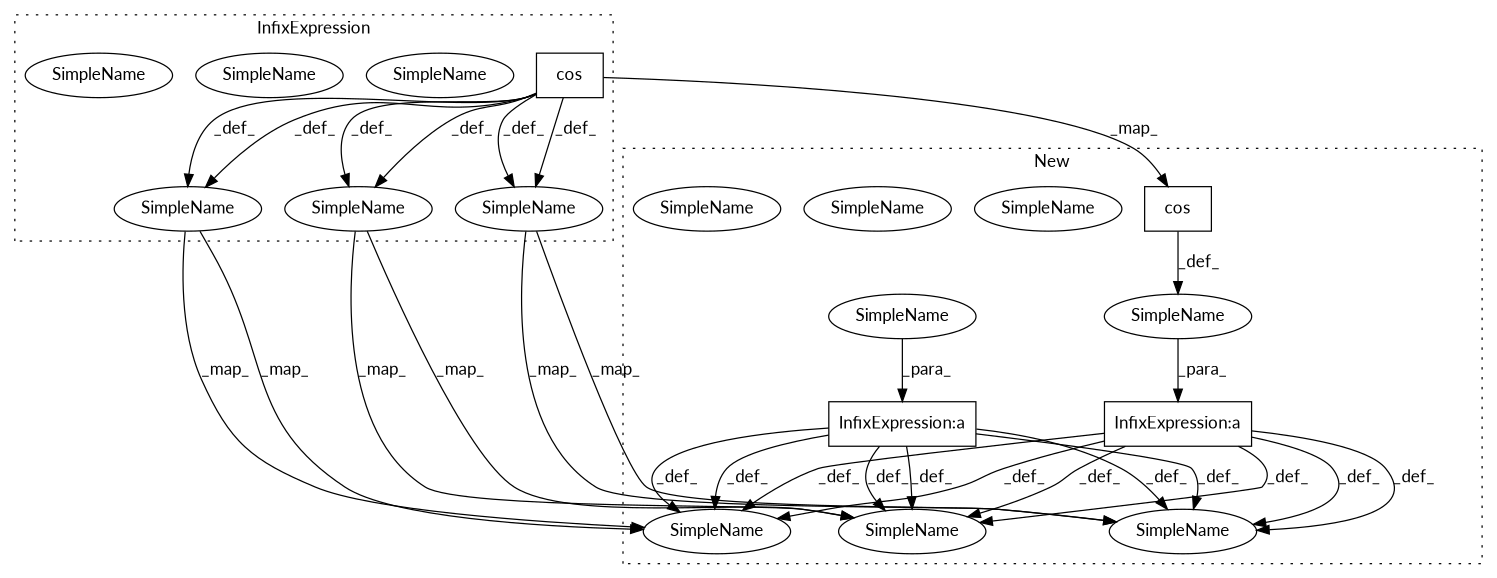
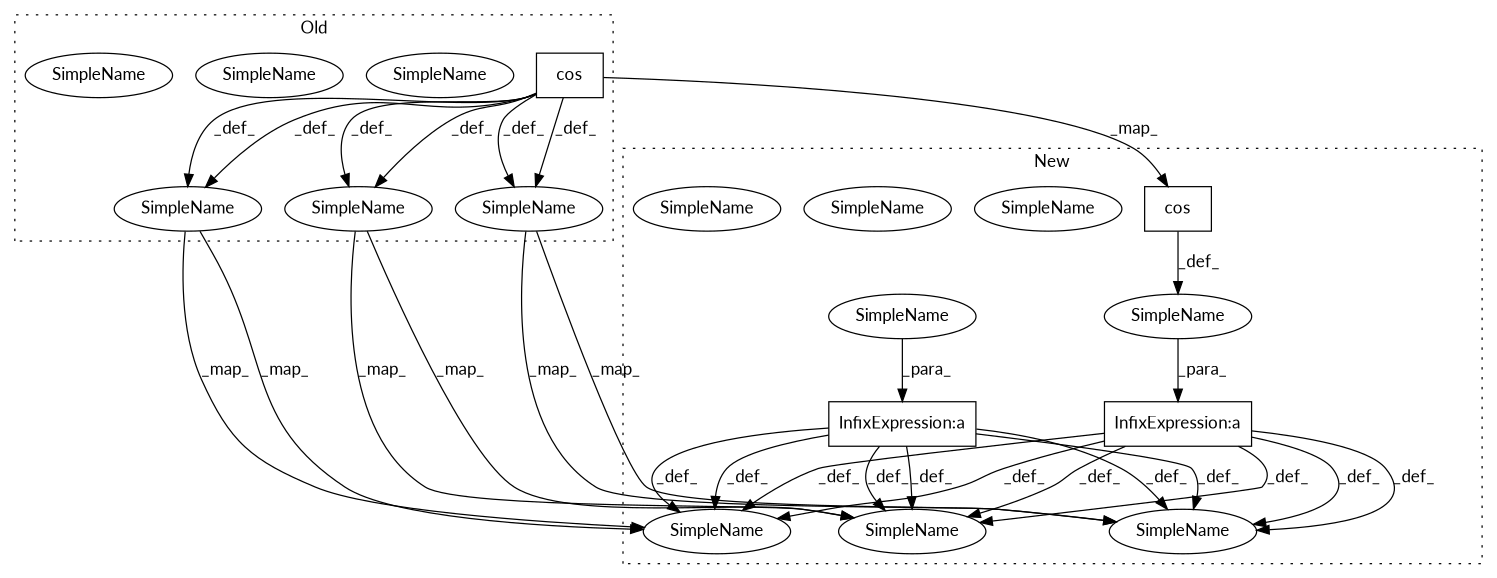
  digraph {
    fontname=Lato
    node [a=42 l=11 s=11803 shape=ellipse fontname=Lato]
    edge [fontname=Lato]
    n1 [a=32 l="4,1" label=cos s="11647,11672" shape=box]
    n2 [label=SimpleName]
    n3 [label=SimpleName]
    n4 [l=13 label=SimpleName s=12976]
    n5 [l=13 label=SimpleName s=12976]
    n6 [l=25 label=SimpleName s=11568]
    n7 [l=25 label=SimpleName s=11568]
    n8 [a=32 l="4,1" label=cos s="12363,12388" shape=box]
    n9 [label=SimpleName s=12693]
    n10 [label=SimpleName s=12693]
    n11 [l=13 label=SimpleName s=13858]
    n12 [l=13 label=SimpleName s=13858]
    n13 [l=25 label=SimpleName s=12307]
    n14 [l=25 label=SimpleName s=12307]
    n15 [a=27 l=3 label="InfixExpression:a" s=12459 shape=box]
    n16 [l=29 label=SimpleName s=12462]
    n17 [label=SimpleName l="" s=""]
    n18 [a=27 l=3 label="InfixExpression:a" s=12389 shape=box]
    subgraph cluster_1 {
-     label=InfixExpression
+     label=Old
      style=dotted
      n1
      n2
      n3
      n4
      n5
      n6
      n7
    }
    subgraph cluster_2 {
      label=New
      style=dotted
      n8
      n9
      n10
      n11
      n12
      n13
      n14
      n15
      n16
      n17
      n18
    }
    n1 -> n3 [label=_def_]
    n1 -> n3 [label=_def_]
    n1 -> n5 [label=_def_]
    n1 -> n5 [label=_def_]
    n1 -> n7 [label=_def_]
    n1 -> n7 [label=_def_]
    n1 -> n8 [label=_map_]
    n3 -> n10 [label=_map_]
    n3 -> n10 [label=_map_]
    n5 -> n12 [label=_map_]
    n5 -> n12 [label=_map_]
    n7 -> n14 [label=_map_]
    n7 -> n14 [label=_map_]
    n8 -> n17 [label=_def_]
    n15 -> n10 [label=_def_]
    n15 -> n10 [label=_def_]
    n15 -> n12 [label=_def_]
    n15 -> n12 [label=_def_]
    n15 -> n14 [label=_def_]
    n15 -> n14 [label=_def_]
    n16 -> n15 [label=_para_]
    n17 -> n18 [label=_para_]
    n18 -> n10 [label=_def_]
    n18 -> n10 [label=_def_]
    n18 -> n12 [label=_def_]
    n18 -> n12 [label=_def_]
    n18 -> n14 [label=_def_]
    n18 -> n14 [label=_def_]
  }
